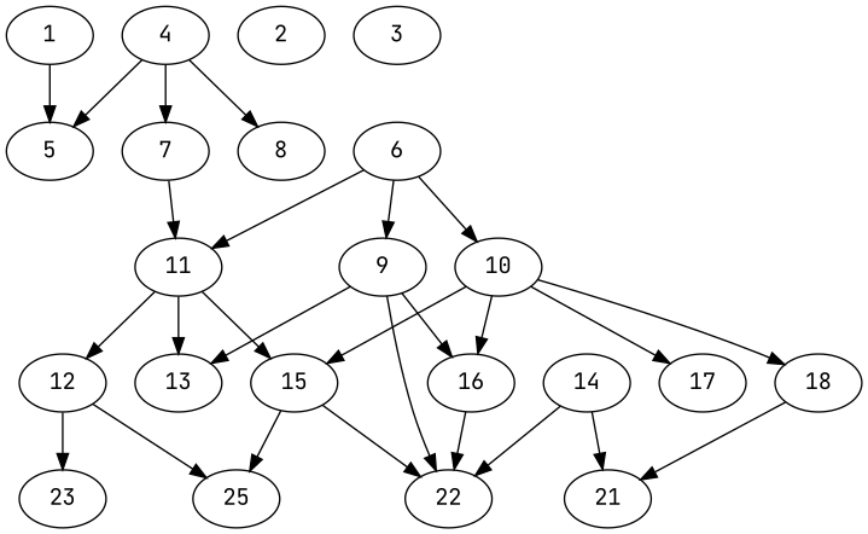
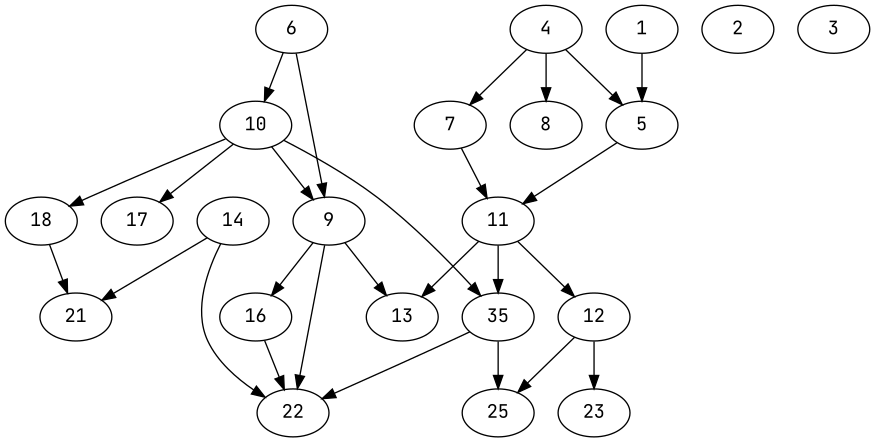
  digraph {
    fontname="JetBrains Mono"
    node [alpha=0.13 fontname="JetBrains Mono"]
    edge [fontname="JetBrains Mono"]
    1 [alpha=0.07 expect_size=21200527509803100]
    5 [expect_size=1394132677229019136000]
    11 [alpha=0.08 expect_size=2056483536955425024]
    13 [alpha=0.03 expect_size=853262073914720256000]
-   15 [alpha=0.01 expect_size=794395041484975]
+   15 [alpha=0.01 expect_size=794395041484975 label=35]
    12 [alpha=0.09 expect_size=22325142704152224]
    2 [expect_size=1926535973021521152]
    3 [alpha=0.01 expect_size=41106405947642776]
    4 [alpha=0.15 expect_size=971777006802060160]
    7 [alpha=0.14 expect_size=20023374922747312]
    8 [alpha=0.11 expect_size=1358694999064699]
    6 [expect_size=11129878353306738]
    9 [alpha=0.08 expect_size=1086295310835304832]
    10 [alpha=0.10 expect_size=502189004333572032]
    16 [alpha=0.17 expect_size=111895913279592071168]
    22 [alpha=0.03 expect_size=226954955427587264]
    17 [expect_size=30637411008512000000]
    18 [alpha=0.15 expect_size=1502407620605253779456]
    n19 [alpha=0.01 expect_size=242909497775144042496 label=25]
    23 [alpha=0.18 expect_size=22279281951095800]
    14 [alpha=0.01 expect_size=221645424979385440]
    21 [alpha=0.18 expect_size=124140809482281744]
    1 -> 5
-   6 -> 11
+   5 -> 11
    11 -> 13
    11 -> 15
    11 -> 12
    15 -> 22
    15 -> n19
    12 -> n19
    12 -> 23
    4 -> 5
    4 -> 7
    4 -> 8
    7 -> 11
    6 -> 9
    6 -> 10
    9 -> 13
    9 -> 16
    9 -> 22
    10 -> 15
-   10 -> 16
+   10 -> 9
    10 -> 17
    10 -> 18
    16 -> 22
    18 -> 21
    14 -> 22
    14 -> 21
  }
